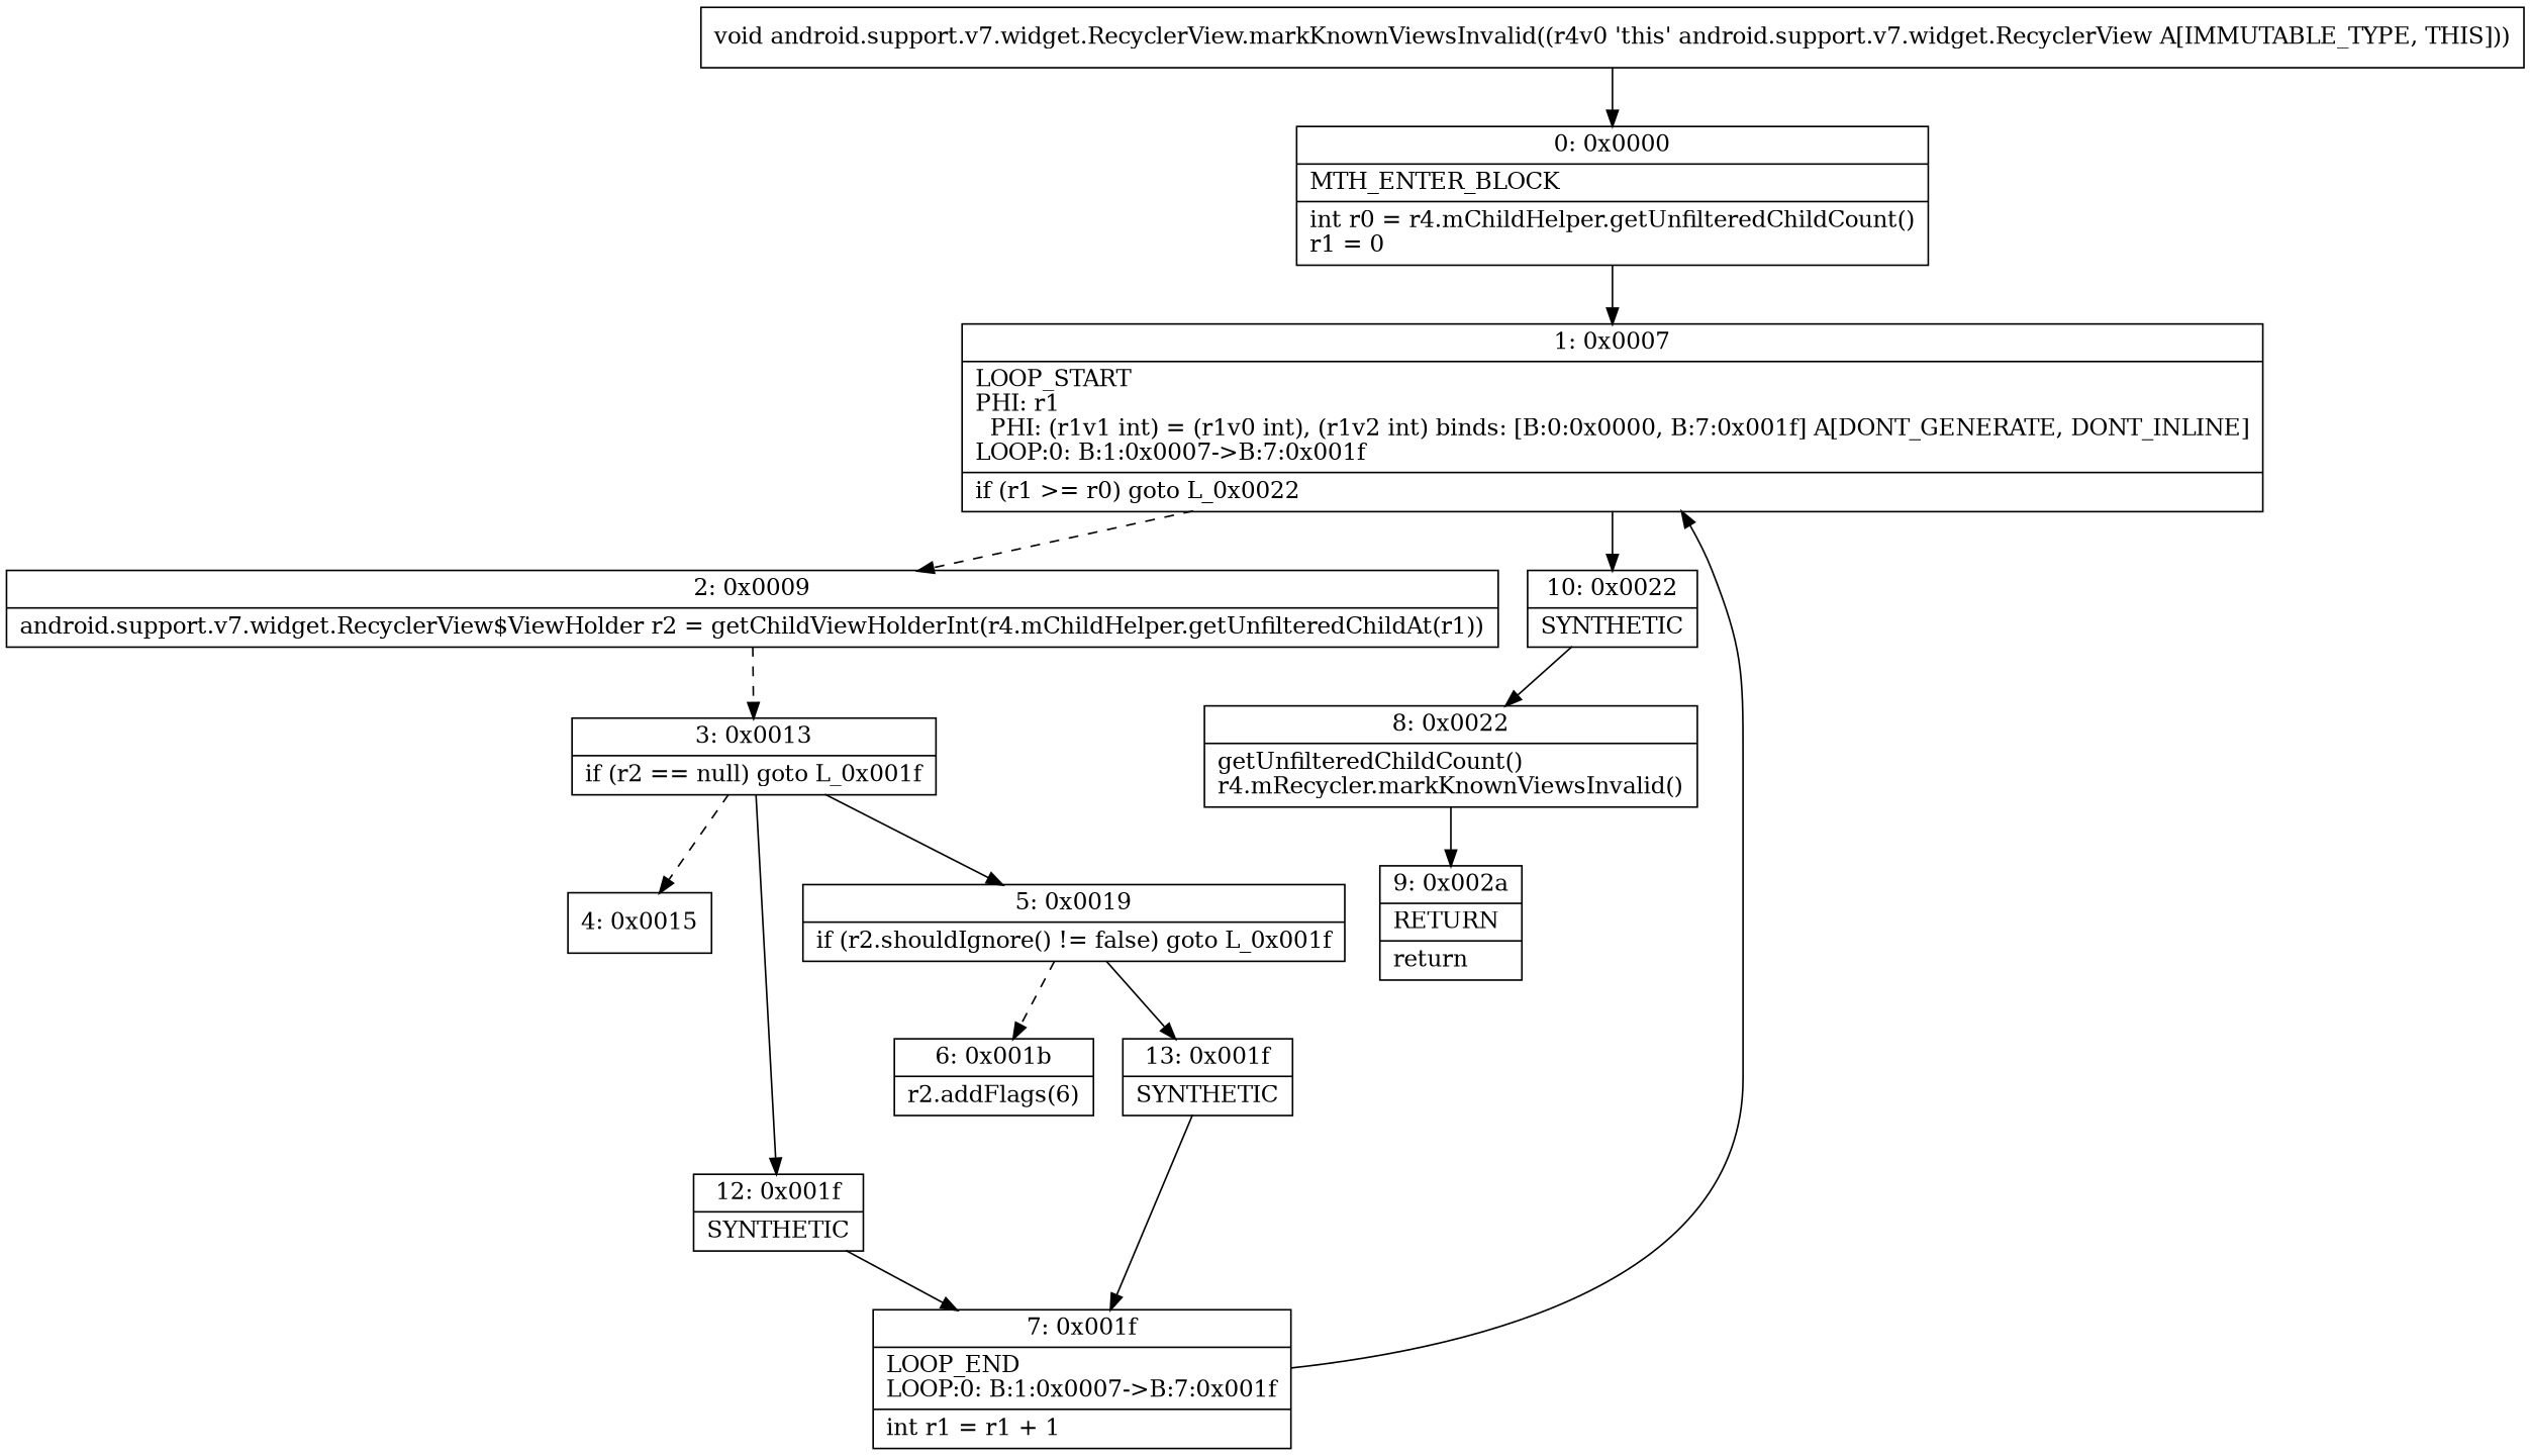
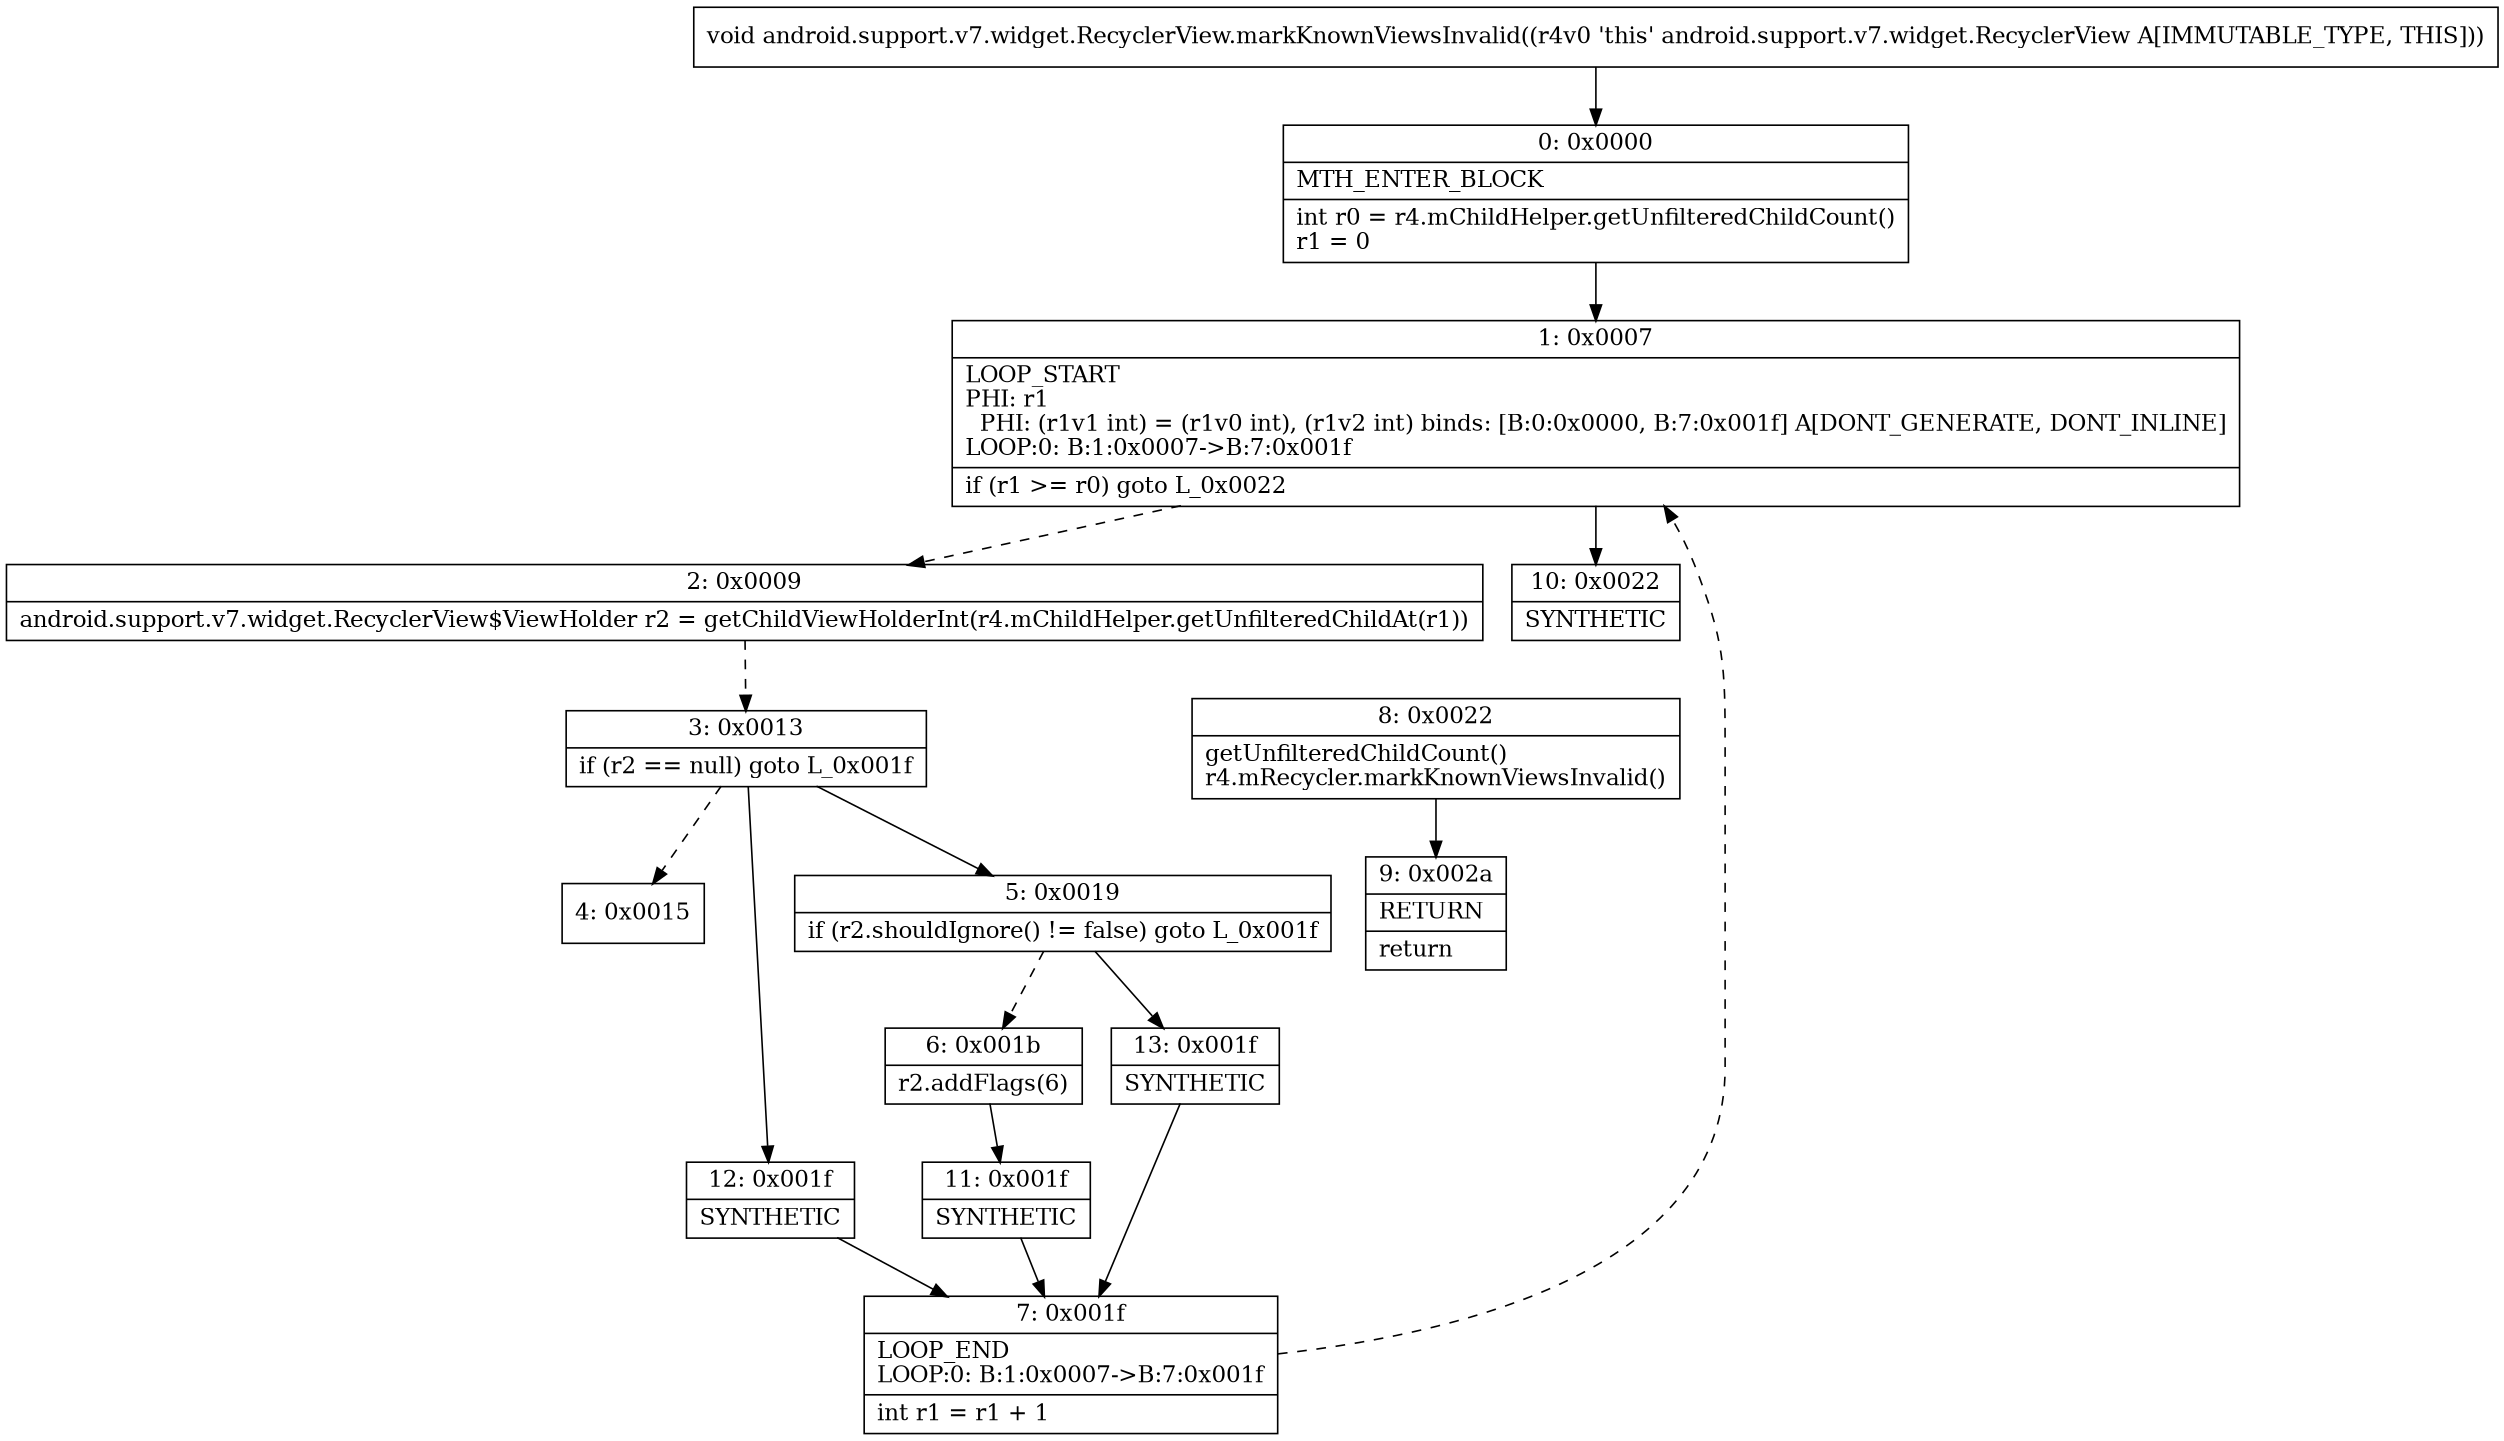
  digraph {
    node [shape=record]
    n1 [label="{0\:\ 0x0000|MTH_ENTER_BLOCK\l|int r0 = r4.mChildHelper.getUnfilteredChildCount()\lr1 = 0\l}"]
    n2 [label="{1\:\ 0x0007|LOOP_START\lPHI: r1 \l  PHI: (r1v1 int) = (r1v0 int), (r1v2 int) binds: [B:0:0x0000, B:7:0x001f] A[DONT_GENERATE, DONT_INLINE]\lLOOP:0: B:1:0x0007\-\>B:7:0x001f\l|if (r1 \>= r0) goto L_0x0022\l}"]
    n3 [label="{2\:\ 0x0009|android.support.v7.widget.RecyclerView$ViewHolder r2 = getChildViewHolderInt(r4.mChildHelper.getUnfilteredChildAt(r1))\l}"]
    n4 [label="{10\:\ 0x0022|SYNTHETIC\l}"]
    n5 [label="{3\:\ 0x0013|if (r2 == null) goto L_0x001f\l}"]
    n6 [label="{8\:\ 0x0022|getUnfilteredChildCount()\lr4.mRecycler.markKnownViewsInvalid()\l}"]
    n7 [label="{4\:\ 0x0015}"]
    n8 [label="{12\:\ 0x001f|SYNTHETIC\l}"]
    n9 [label="{5\:\ 0x0019|if (r2.shouldIgnore() != false) goto L_0x001f\l}"]
    n10 [label="{7\:\ 0x001f|LOOP_END\lLOOP:0: B:1:0x0007\-\>B:7:0x001f\l|int r1 = r1 + 1\l}"]
    n11 [label="{6\:\ 0x001b|r2.addFlags(6)\l}"]
    n12 [label="{13\:\ 0x001f|SYNTHETIC\l}"]
+   n13 [label="{11\:\ 0x001f|SYNTHETIC\l}"]
    n14 [label="{9\:\ 0x002a|RETURN\l|return\l}"]
    n15 [label="{void android.support.v7.widget.RecyclerView.markKnownViewsInvalid((r4v0 'this' android.support.v7.widget.RecyclerView A[IMMUTABLE_TYPE, THIS])) }"]
    n1 -> n2
    n2 -> n3 [style=dashed]
    n2 -> n4
    n3 -> n5 [style=dashed]
-   n4 -> n6
    n5 -> n7 [style=dashed]
    n5 -> n8
    n5 -> n9
    n6 -> n14
    n8 -> n10
    n9 -> n11 [style=dashed]
    n9 -> n12
-   n10 -> n2
+   n10 -> n2 [style=dashed]
+   n11 -> n13
    n12 -> n10
+   n13 -> n10
    n15 -> n1
  }
